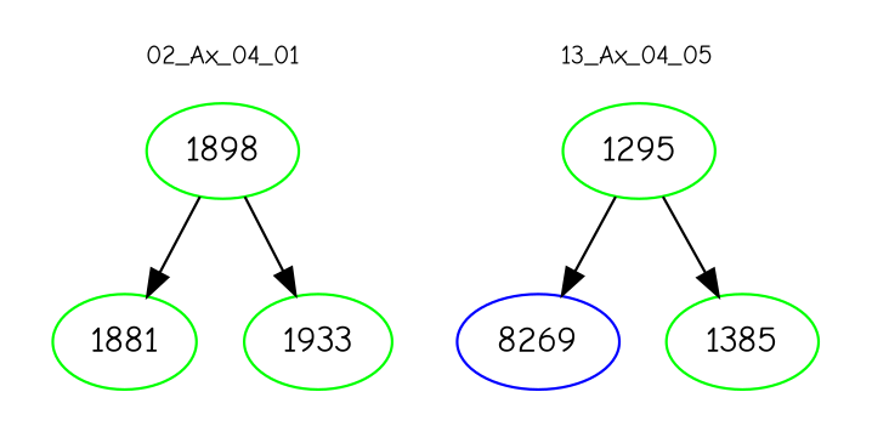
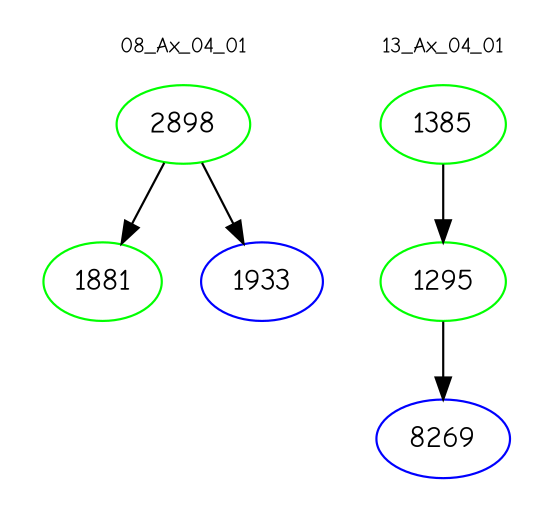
  digraph {
    fontname="Comic Neue"
    node [color=green fontname="Comic Neue"]
    edge [color=black fontname="Comic Neue"]
-   n1 [label=1898]
+   n1 [label=2898]
    n2 [label=1881]
-   n3 [label=1933]
+   n3 [color=blue label=1933]
    n4 [label=1295]
    n5 [color=blue label=8269]
    n6 [label=1385]
    subgraph cluster_1 {
      color=white
      fontsize=10
-     label="02_Ax_04_01"
+     label="08_Ax_04_01"
      n1
      n2
      n3
    }
    subgraph cluster_2 {
      color=white
      fontsize=10
-     label="13_Ax_04_05"
+     label="13_Ax_04_01"
      n4
      n5
      n6
    }
    n1 -> n2
    n1 -> n3
    n4 -> n5
-   n4 -> n6
+   n6 -> n4
  }
